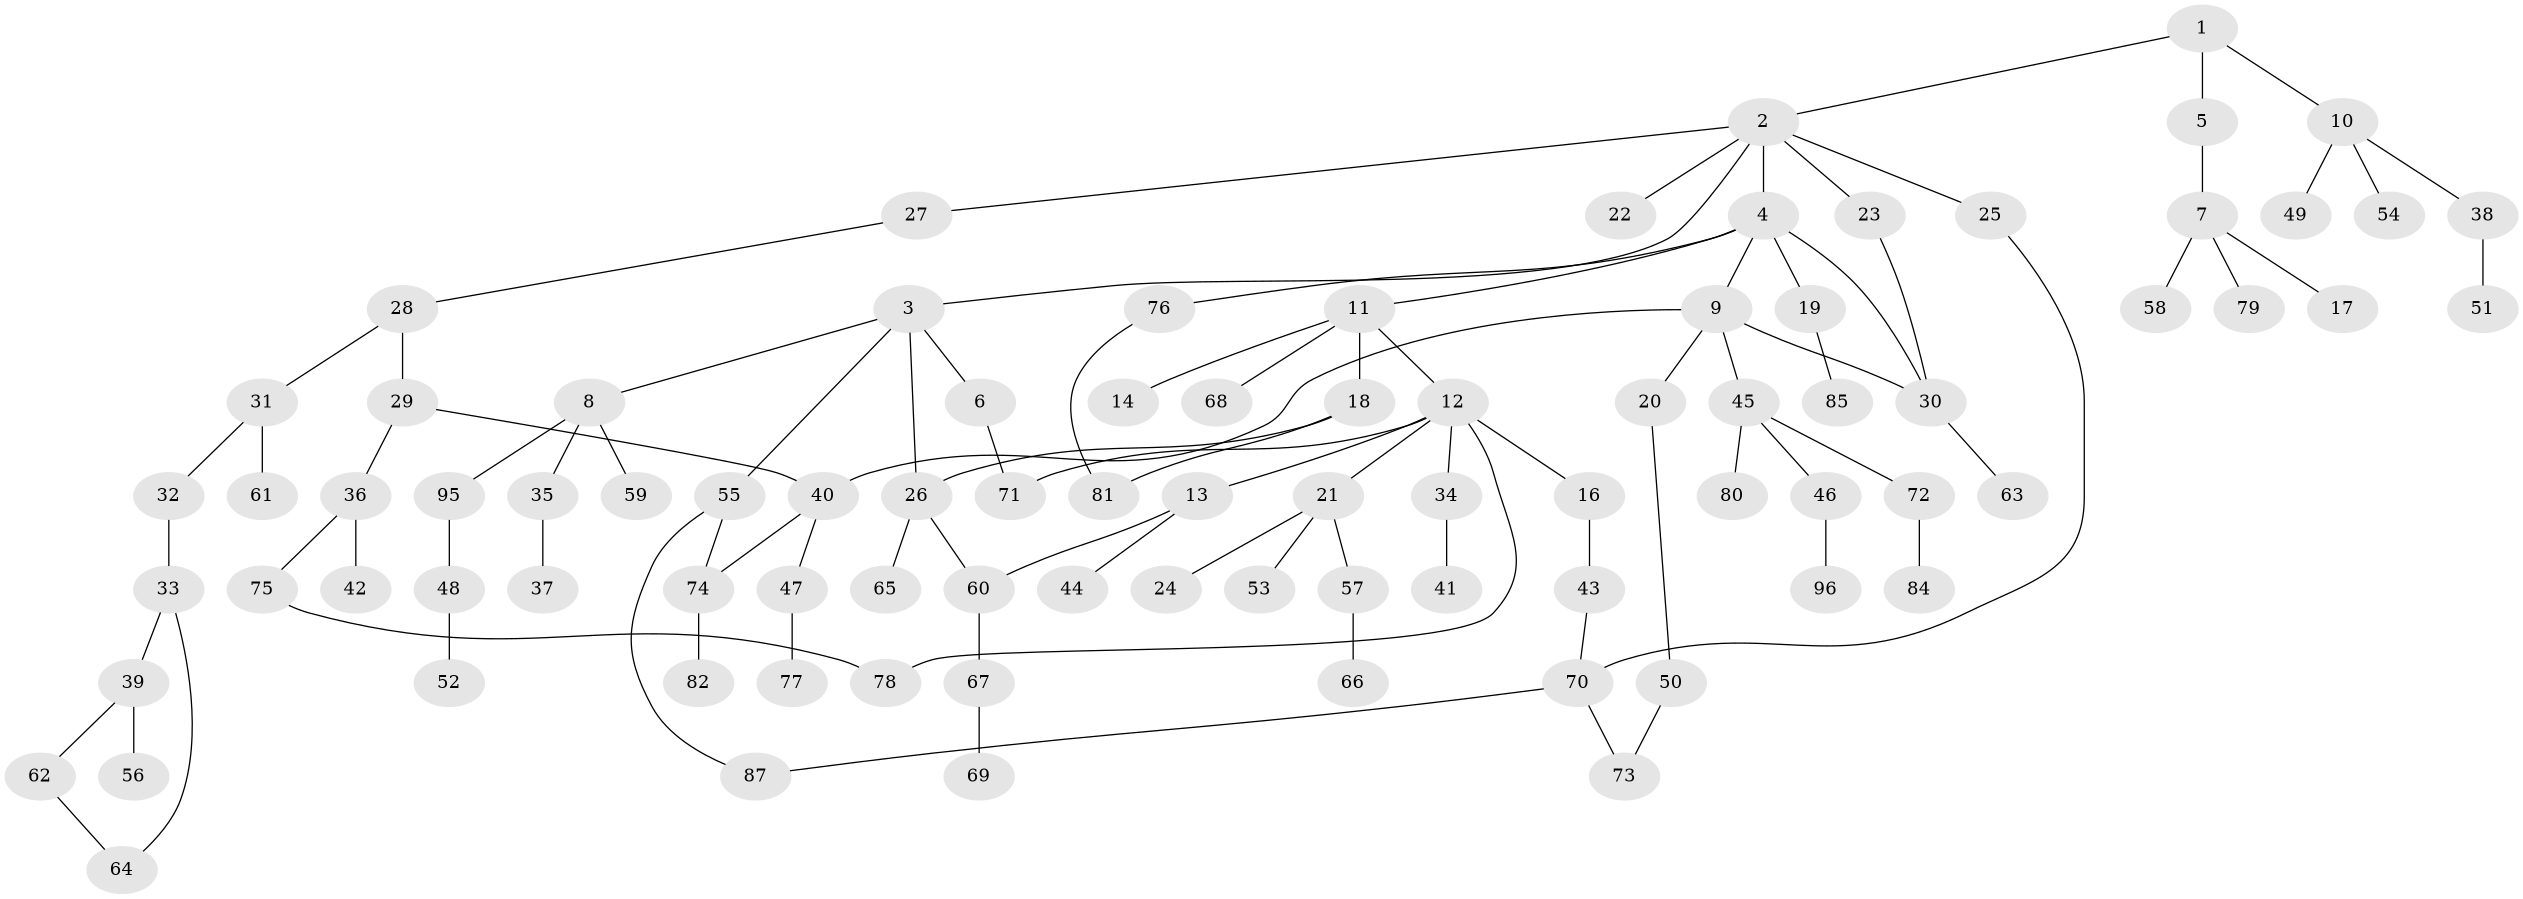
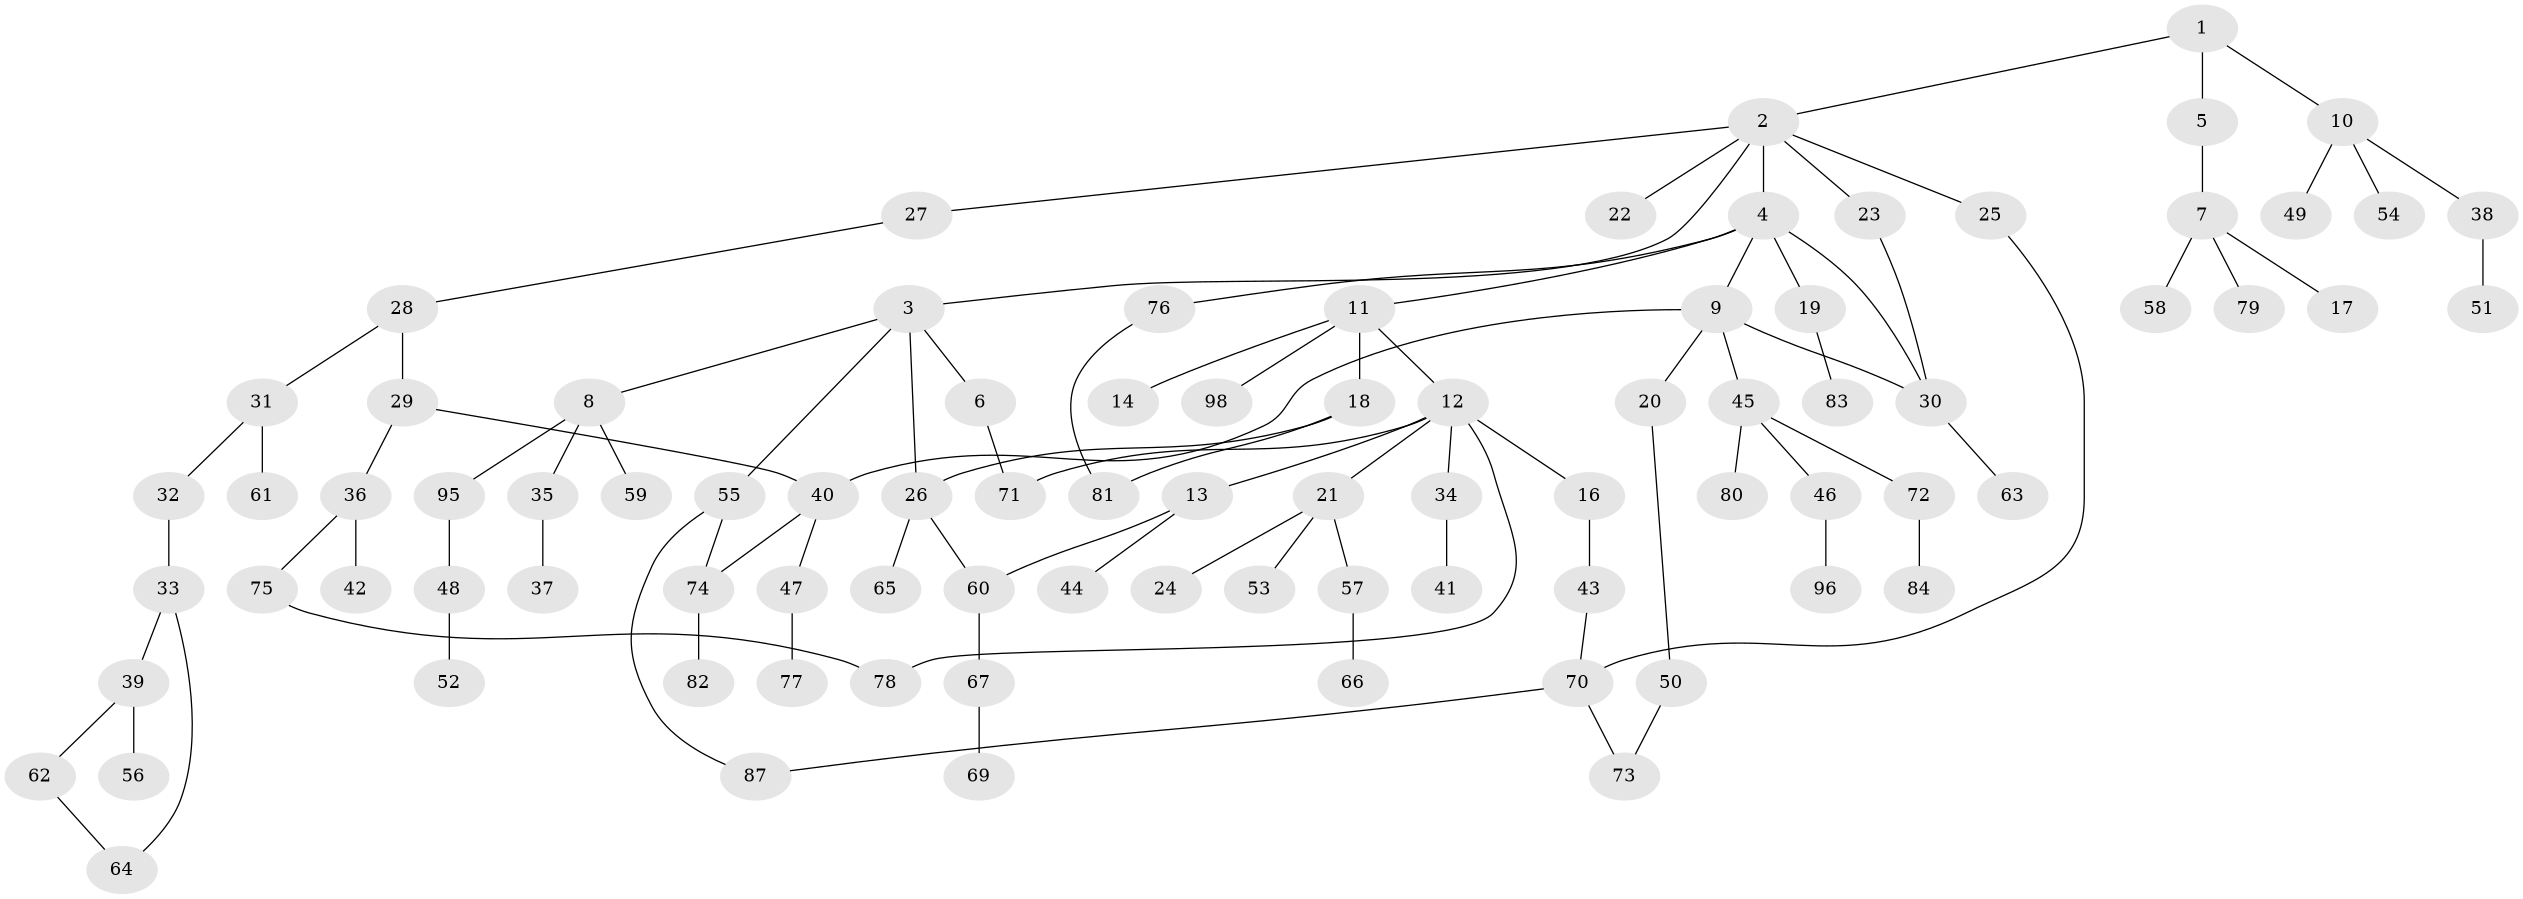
  graph {
    node [color=gray90 style=filled]
    1
    2
    5
    10
    3
    4
    22
    23
    25
    27
    7
    38
    49
    54
    6
    8
    26
    55
    9
    11
    19
    30
    76
    70
    28
    71
    n27 [label=95]
    35
    59
    60
    65
    74
    n33 [label=87]
    20
    40
    45
    12
    14
    18
-   68
-   85
+   68 [label=98]
+   85 [label=83]
    63
    81
    17
    58
    79
    48
    37
    50
    47
    46
    72
    80
    51
    13
    16
    21
    34
    78
    44
    43
    24
    53
    57
    41
    67
    52
    73
    66
    29
    31
    36
    32
    61
    42
    75
    33
    39
    64
    56
    62
    77
    82
    n84 [label=96]
    84
    69
    1 -- 2
    1 -- 5
    1 -- 10
    2 -- 3
    2 -- 4
    2 -- 22
    2 -- 23
    2 -- 25
    2 -- 27
    5 -- 7
    10 -- 38
    10 -- 49
    10 -- 54
    3 -- 6
    3 -- 8
    3 -- 26
    3 -- 55
    4 -- 9
    4 -- 11
    4 -- 19
    4 -- 30
    4 -- 76
    23 -- 30
    25 -- 70
    27 -- 28
    7 -- 17
    7 -- 58
    7 -- 79
    38 -- 51
    6 -- 71
    8 -- n27
    8 -- 35
    8 -- 59
    26 -- 60
    26 -- 65
    55 -- 74
    55 -- n33
    9 -- 30
    9 -- 20
    9 -- 40
    9 -- 45
    11 -- 12
    11 -- 14
    11 -- 18
    11 -- 68
    19 -- 85
    30 -- 63
    76 -- 81
    70 -- n33
    70 -- 73
    28 -- 29
    28 -- 31
    n27 -- 48
    35 -- 37
    60 -- 67
    74 -- 82
    20 -- 50
    40 -- 74
    40 -- 47
    45 -- 46
    45 -- 72
    45 -- 80
    12 -- 71
    12 -- 13
    12 -- 16
    12 -- 21
    12 -- 34
    12 -- 78
    18 -- 26
    18 -- 81
    48 -- 52
    50 -- 73
    47 -- 77
    46 -- n84
    72 -- 84
    13 -- 60
    13 -- 44
    16 -- 43
    21 -- 24
    21 -- 53
    21 -- 57
    34 -- 41
    43 -- 70
    57 -- 66
    67 -- 69
    29 -- 40
    29 -- 36
    31 -- 32
    31 -- 61
    36 -- 42
    36 -- 75
    32 -- 33
    75 -- 78
    33 -- 39
    33 -- 64
    39 -- 56
    39 -- 62
    62 -- 64
  }
